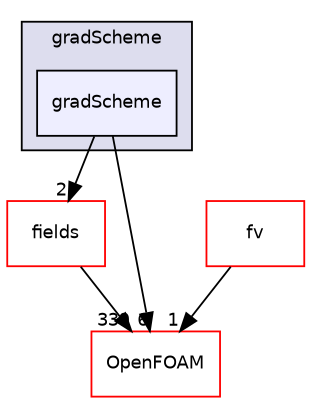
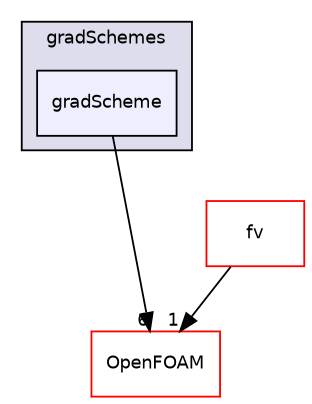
  digraph {
    compound=true
    node [fontname=Helvetica fontsize=10 shape=box color=red]
    edge [labeldistance=1.5 labelfontname=Helvetica labelfontsize=10]
    n1 [fillcolor="#eeeeff" label=gradScheme pencolor=black style=filled color=""]
-   n2 [label=fields]
    n3 [label=OpenFOAM]
    n4 [label=fv]
    subgraph cluster_1 {
      bgcolor="#ddddee"
      fontname=Helvetica
      fontsize=10
-     label=gradScheme
+     label=gradSchemes
      pencolor=black
      n1
    }
-   n1 -> n2 [headlabel=2]
    n1 -> n3 [headlabel=6]
-   n2 -> n3 [headlabel=339]
    n4 -> n3 [headlabel=1]
  }
